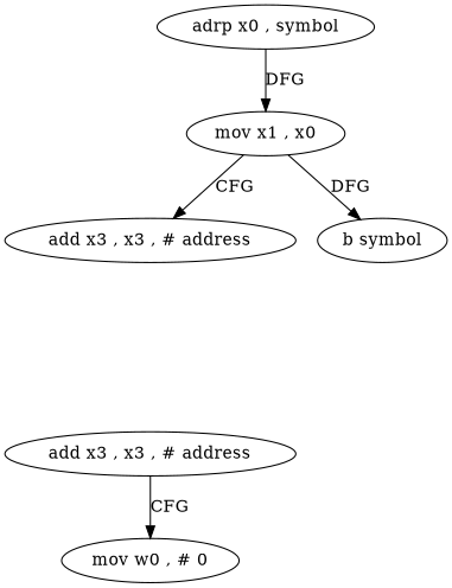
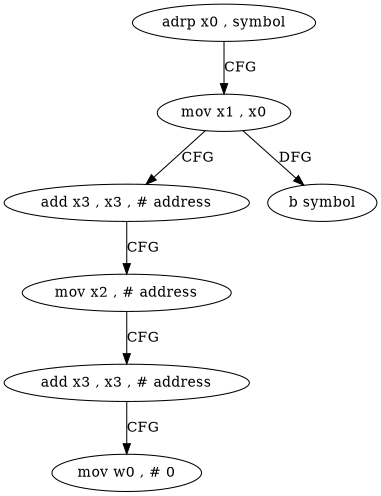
  digraph {
    n1 [label="adrp x0 , symbol"]
    n2 [label="mov x1 , x0"]
    n3 [label="add x3 , x3 , # address"]
    n4 [label="b symbol"]
+   n5 [label="mov x2 , # address"]
    n6 [label="add x3 , x3 , # address"]
    n7 [label="mov w0 , # 0"]
-   n1 -> n2 [label=DFG]
+   n1 -> n2 [label=CFG]
    n2 -> n3 [label=CFG]
    n2 -> n4 [label=DFG]
+   n3 -> n5 [label=CFG]
+   n5 -> n6 [label=CFG]
    n6 -> n7 [label=CFG]
  }
